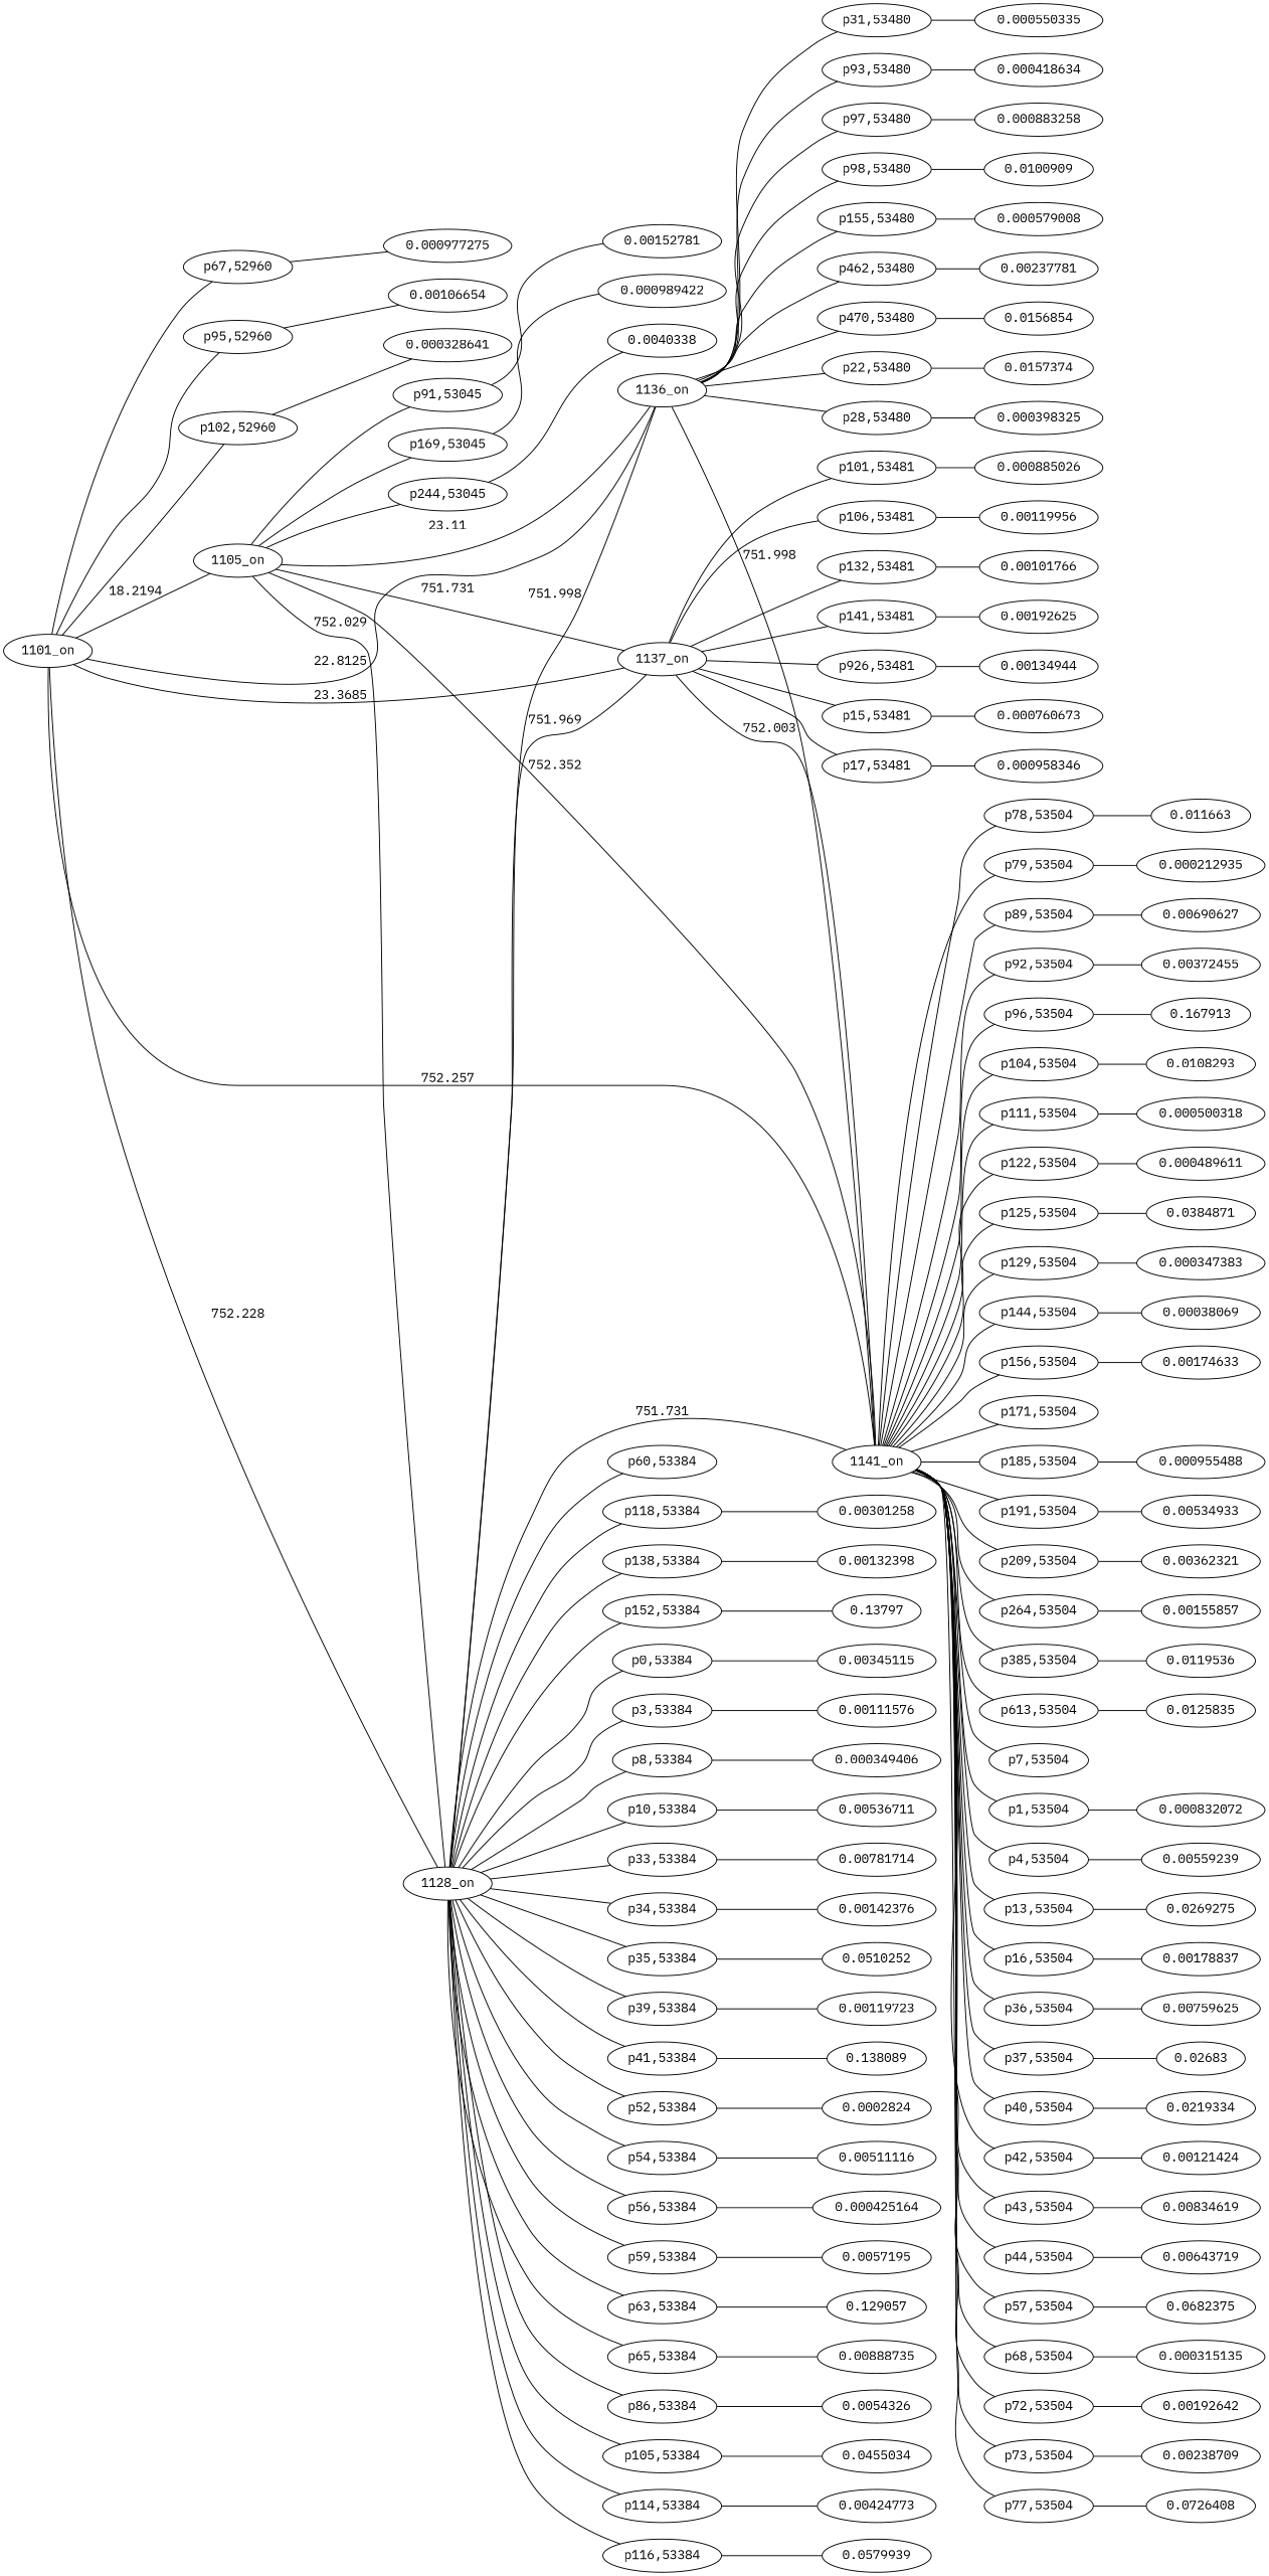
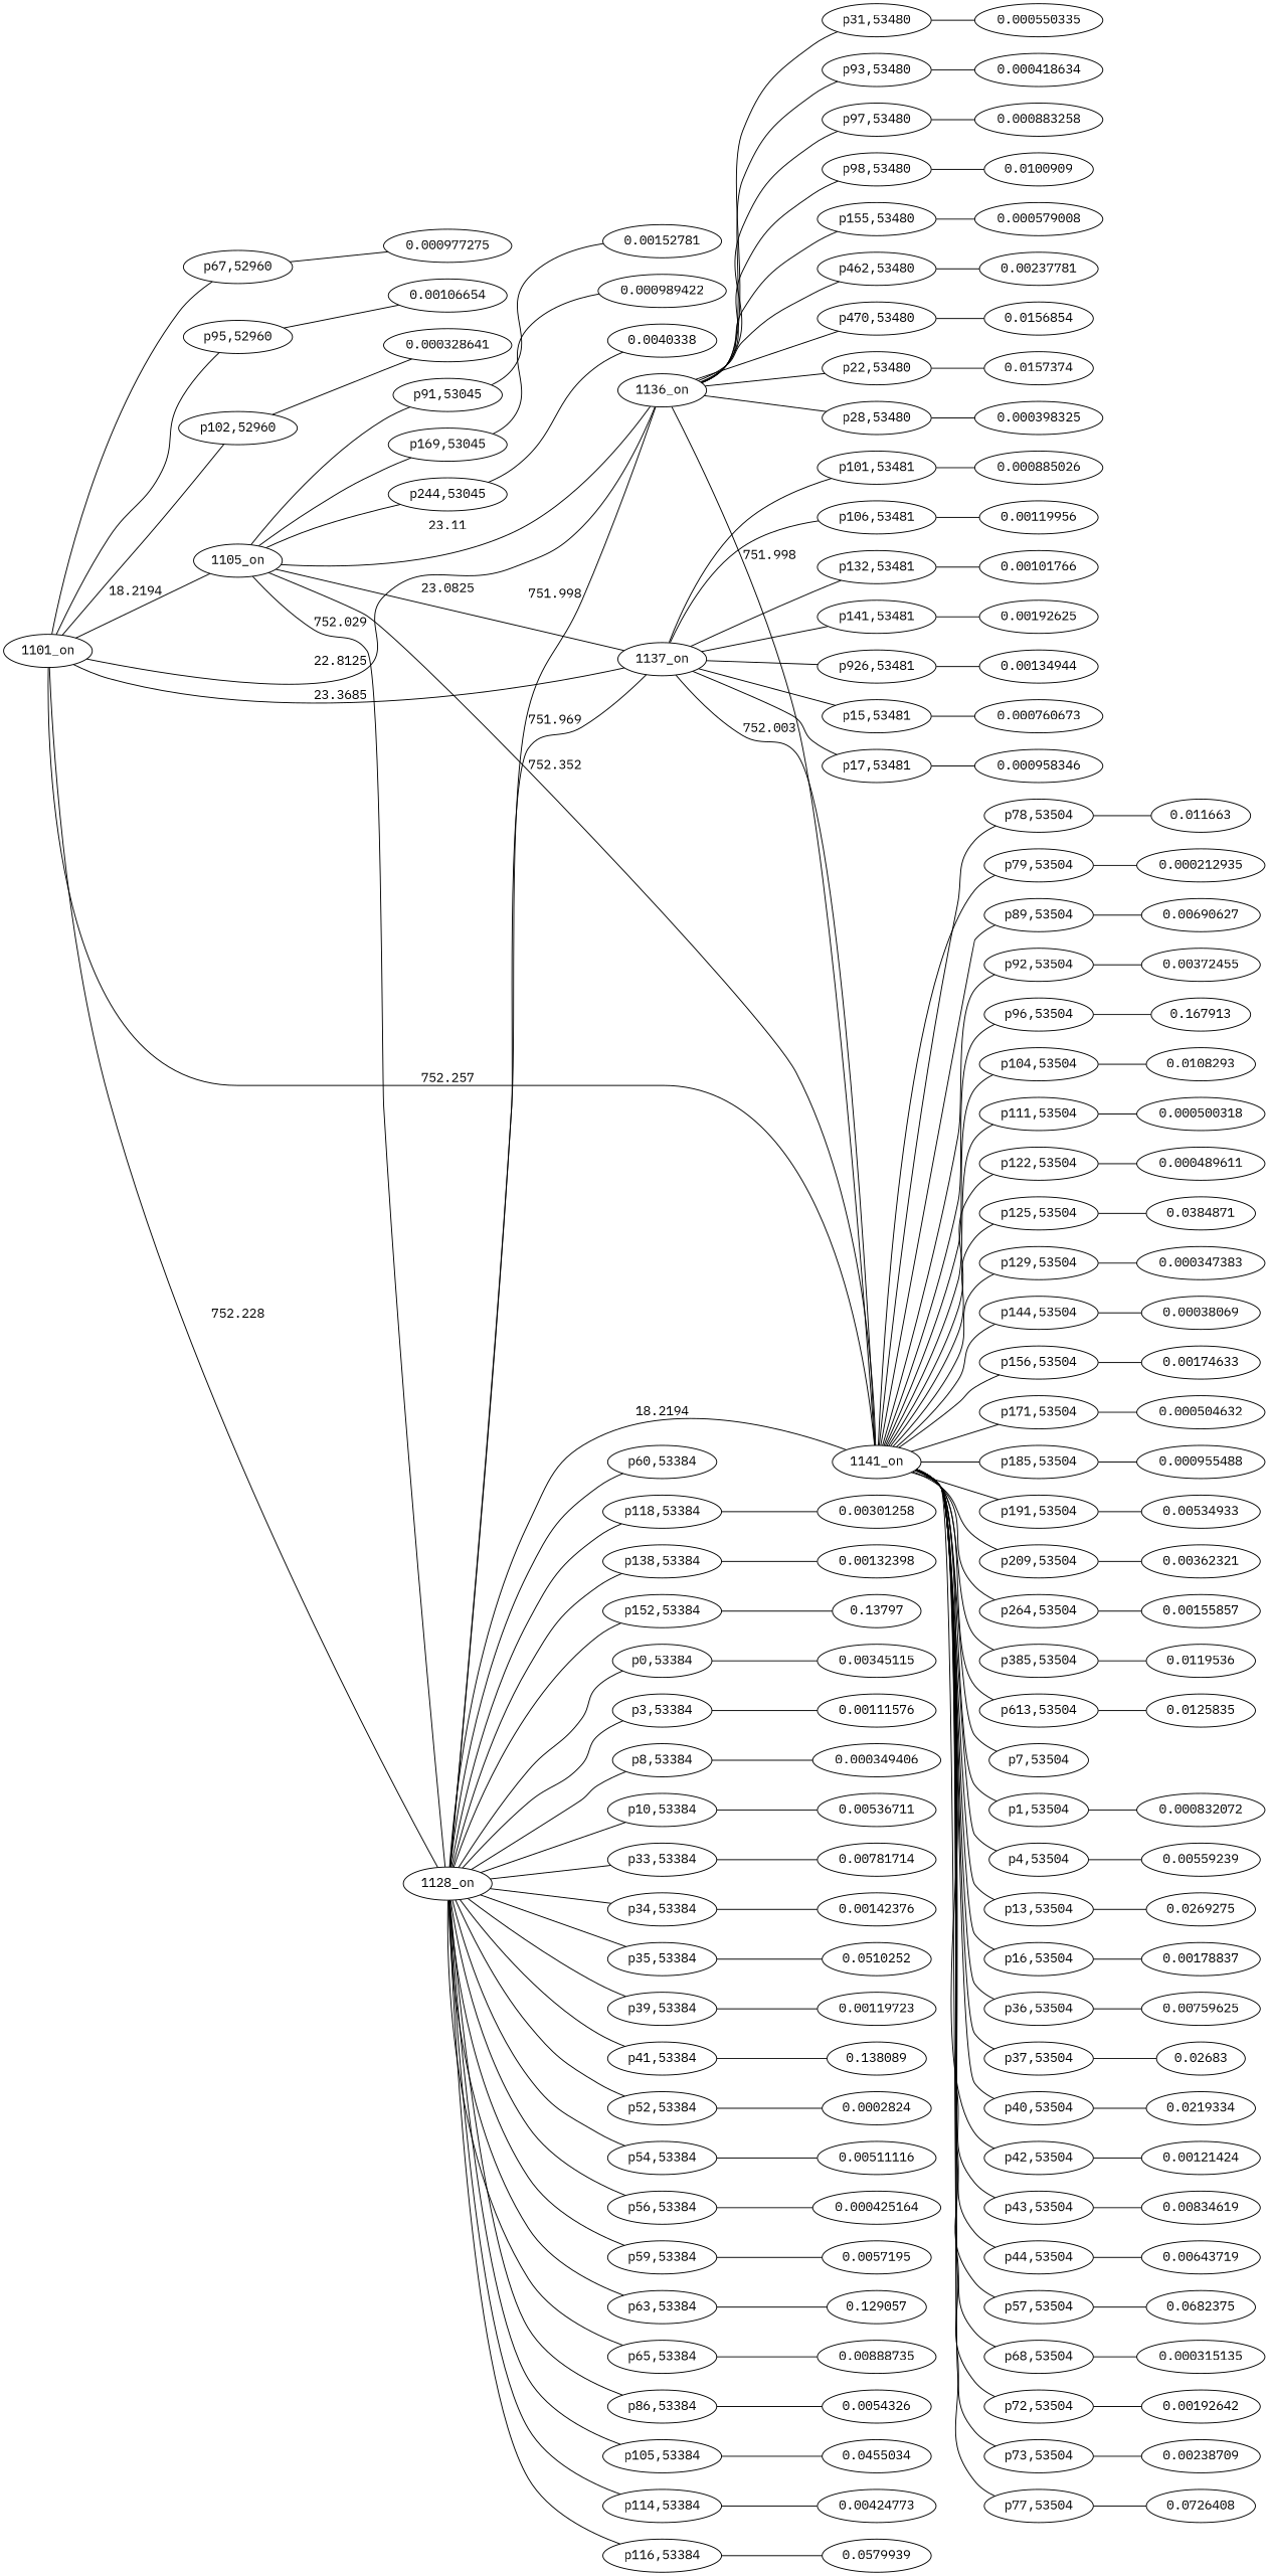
  graph {
    fontname="IBM Plex Mono"
    rankdir=LR
    node [fontname="IBM Plex Mono"]
    edge [fontname="IBM Plex Mono"]
    n1 [label=0.00345115]
    "p0,53384"
    n3 [label=0.000832072]
    "p1,53504"
    n5 [label=0.00111576]
    "p3,53384"
    n7 [label=0.00559239]
    "p4,53504"
    n9 [label=0.000349406]
    "p8,53384"
    n11 [label=0.00536711]
    "p10,53384"
    n13 [label=0.0269275]
    "p13,53504"
    n15 [label=0.000760673]
    "p15,53481"
    n17 [label=0.00178837]
    "p16,53504"
    n19 [label=0.000958346]
    "p17,53481"
    n21 [label=0.0157374]
    "p22,53480"
    n23 [label=0.000398325]
    "p28,53480"
    n25 [label=0.000550335]
    "p31,53480"
    n27 [label=0.00781714]
    "p33,53384"
    n29 [label=0.00142376]
    "p34,53384"
    n31 [label=0.0510252]
    "p35,53384"
    n33 [label=0.00759625]
    "p36,53504"
    n35 [label=0.02683]
    "p37,53504"
    n37 [label=0.00119723]
    "p39,53384"
    n39 [label=0.0219334]
    "p40,53504"
    n41 [label=0.138089]
    "p41,53384"
    n43 [label=0.00121424]
    "p42,53504"
    n45 [label=0.00834619]
    "p43,53504"
    n47 [label=0.00643719]
    "p44,53504"
    n49 [label=0.0002824]
    "p52,53384"
    n51 [label=0.00511116]
    "p54,53384"
    n53 [label=0.000425164]
    "p56,53384"
    n55 [label=0.0682375]
    "p57,53504"
    n57 [label=0.0057195]
    "p59,53384"
    n59 [label=0.129057]
    "p63,53384"
    n61 [label=0.00888735]
    "p65,53384"
    n63 [label=0.000977275]
    "p67,52960"
    n65 [label=0.000315135]
    "p68,53504"
    n67 [label=0.00192642]
    "p72,53504"
    n69 [label=0.00238709]
    "p73,53504"
    n71 [label=0.0726408]
    "p77,53504"
    n73 [label=0.011663]
    "p78,53504"
    n75 [label=0.000212935]
    "p79,53504"
    n77 [label=0.0054326]
    "p86,53384"
    n79 [label=0.00690627]
    "p89,53504"
    n81 [label=0.00152781]
    "p91,53045"
    n83 [label=0.00372455]
    "p92,53504"
    n85 [label=0.000418634]
    "p93,53480"
    n87 [label=0.00106654]
    "p95,52960"
    n89 [label=0.167913]
    "p96,53504"
    n91 [label=0.000883258]
    "p97,53480"
    n93 [label=0.0100909]
    "p98,53480"
    n95 [label=0.000885026]
    "p101,53481"
    n97 [label=0.000328641]
    "p102,52960"
    n99 [label=0.0108293]
    "p104,53504"
    n101 [label=0.0455034]
    "p105,53384"
    n103 [label=0.00119956]
    "p106,53481"
    n105 [label=0.000500318]
    "p111,53504"
    n107 [label=0.00424773]
    "p114,53384"
    n109 [label=0.0579939]
    "p116,53384"
    n111 [label=0.00301258]
    "p118,53384"
    n113 [label=0.000489611]
    "p122,53504"
    n115 [label=0.0384871]
    "p125,53504"
    n117 [label=0.000347383]
    "p129,53504"
    n119 [label=0.00101766]
    "p132,53481"
    n121 [label=0.00132398]
    "p138,53384"
    n123 [label=0.00192625]
    "p141,53481"
    n125 [label=0.00038069]
    "p144,53504"
    n127 [label=0.13797]
    "p152,53384"
    n129 [label=0.000579008]
    "p155,53480"
    n131 [label=0.00174633]
    "p156,53504"
    n133 [label=0.000989422]
    "p169,53045"
+   n135 [label=0.000504632]
    "p171,53504"
    n137 [label=0.000955488]
    "p185,53504"
    n139 [label=0.00534933]
    "p191,53504"
    n141 [label=0.00362321]
    "p209,53504"
    n143 [label=0.0040338]
    "p244,53045"
    n145 [label=0.00155857]
    "p264,53504"
    n147 [label=0.0119536]
    "p385,53504"
    n149 [label=0.00237781]
    "p462,53480"
    n151 [label=0.0156854]
    "p470,53480"
    n153 [label=0.0125835]
    "p613,53504"
    n155 [label=0.00134944]
    "p926,53481"
    "1101_on"
    "1105_on"
    "1128_on"
    "1136_on"
    "1137_on"
    "1141_on"
    "p60,53384"
    "p7,53504"
    "p0,53384" -- n1
    "p1,53504" -- n3
    "p3,53384" -- n5
    "p4,53504" -- n7
    "p8,53384" -- n9
    "p10,53384" -- n11
    "p13,53504" -- n13
    "p15,53481" -- n15
    "p16,53504" -- n17
    "p17,53481" -- n19
    "p22,53480" -- n21
    "p28,53480" -- n23
    "p31,53480" -- n25
    "p33,53384" -- n27
    "p34,53384" -- n29
    "p35,53384" -- n31
    "p36,53504" -- n33
    "p37,53504" -- n35
    "p39,53384" -- n37
    "p40,53504" -- n39
    "p41,53384" -- n41
    "p42,53504" -- n43
    "p43,53504" -- n45
    "p44,53504" -- n47
    "p52,53384" -- n49
    "p54,53384" -- n51
    "p56,53384" -- n53
    "p57,53504" -- n55
    "p59,53384" -- n57
    "p63,53384" -- n59
    "p65,53384" -- n61
    "p67,52960" -- n63
    "p68,53504" -- n65
    "p72,53504" -- n67
    "p73,53504" -- n69
    "p77,53504" -- n71
    "p78,53504" -- n73
    "p79,53504" -- n75
    "p86,53384" -- n77
    "p89,53504" -- n79
    "p91,53045" -- n81
    "p92,53504" -- n83
    "p93,53480" -- n85
    "p95,52960" -- n87
    "p96,53504" -- n89
    "p97,53480" -- n91
    "p98,53480" -- n93
    "p101,53481" -- n95
    "p102,52960" -- n97
    "p104,53504" -- n99
    "p105,53384" -- n101
    "p106,53481" -- n103
    "p111,53504" -- n105
    "p114,53384" -- n107
    "p116,53384" -- n109
    "p118,53384" -- n111
    "p122,53504" -- n113
    "p125,53504" -- n115
    "p129,53504" -- n117
    "p132,53481" -- n119
    "p138,53384" -- n121
    "p141,53481" -- n123
    "p144,53504" -- n125
    "p152,53384" -- n127
    "p155,53480" -- n129
    "p156,53504" -- n131
    "p169,53045" -- n133
+   "p171,53504" -- n135
    "p185,53504" -- n137
    "p191,53504" -- n139
    "p209,53504" -- n141
    "p244,53045" -- n143
    "p264,53504" -- n145
    "p385,53504" -- n147
    "p462,53480" -- n149
    "p470,53480" -- n151
    "p613,53504" -- n153
    "p926,53481" -- n155
    "1101_on" -- "p67,52960"
    "1101_on" -- "p95,52960"
    "1101_on" -- "p102,52960"
    "1101_on" -- "1105_on" [label=18.2194]
    "1101_on" -- "1128_on" [label=752.228]
    "1101_on" -- "1136_on" [label=22.8125]
    "1101_on" -- "1137_on" [label=23.3685]
    "1101_on" -- "1141_on" [label=752.257]
    "1105_on" -- "p91,53045"
    "1105_on" -- "p169,53045"
    "1105_on" -- "p244,53045"
    "1105_on" -- "1128_on" [label=752.029]
    "1105_on" -- "1136_on" [label=23.11]
-   "1105_on" -- "1137_on" [label=751.731]
+   "1105_on" -- "1137_on" [label=23.0825]
    "1105_on" -- "1141_on" [label=752.352]
    "1128_on" -- "p0,53384"
    "1128_on" -- "p3,53384"
    "1128_on" -- "p8,53384"
    "1128_on" -- "p10,53384"
    "1128_on" -- "p33,53384"
    "1128_on" -- "p34,53384"
    "1128_on" -- "p35,53384"
    "1128_on" -- "p39,53384"
    "1128_on" -- "p41,53384"
    "1128_on" -- "p52,53384"
    "1128_on" -- "p54,53384"
    "1128_on" -- "p56,53384"
    "1128_on" -- "p59,53384"
    "1128_on" -- "p63,53384"
    "1128_on" -- "p65,53384"
    "1128_on" -- "p86,53384"
    "1128_on" -- "p105,53384"
    "1128_on" -- "p114,53384"
    "1128_on" -- "p116,53384"
    "1128_on" -- "p118,53384"
    "1128_on" -- "p138,53384"
    "1128_on" -- "p152,53384"
    "1128_on" -- "1136_on" [label=751.998]
    "1128_on" -- "1137_on" [label=751.969]
-   "1128_on" -- "1141_on" [label=751.731]
+   "1128_on" -- "1141_on" [label=18.2194]
    "1128_on" -- "p60,53384"
    "1136_on" -- "p22,53480"
    "1136_on" -- "p28,53480"
    "1136_on" -- "p31,53480"
    "1136_on" -- "p93,53480"
    "1136_on" -- "p97,53480"
    "1136_on" -- "p98,53480"
    "1136_on" -- "p155,53480"
    "1136_on" -- "p462,53480"
    "1136_on" -- "p470,53480"
    "1136_on" -- "1141_on" [label=751.998]
    "1137_on" -- "p15,53481"
    "1137_on" -- "p17,53481"
    "1137_on" -- "p101,53481"
    "1137_on" -- "p106,53481"
    "1137_on" -- "p132,53481"
    "1137_on" -- "p141,53481"
    "1137_on" -- "p926,53481"
    "1137_on" -- "1141_on" [label=752.003]
    "1141_on" -- "p1,53504"
    "1141_on" -- "p4,53504"
    "1141_on" -- "p13,53504"
    "1141_on" -- "p16,53504"
    "1141_on" -- "p36,53504"
    "1141_on" -- "p37,53504"
    "1141_on" -- "p40,53504"
    "1141_on" -- "p42,53504"
    "1141_on" -- "p43,53504"
    "1141_on" -- "p44,53504"
    "1141_on" -- "p57,53504"
    "1141_on" -- "p68,53504"
    "1141_on" -- "p72,53504"
    "1141_on" -- "p73,53504"
    "1141_on" -- "p77,53504"
    "1141_on" -- "p78,53504"
    "1141_on" -- "p79,53504"
    "1141_on" -- "p89,53504"
    "1141_on" -- "p92,53504"
    "1141_on" -- "p96,53504"
    "1141_on" -- "p104,53504"
    "1141_on" -- "p111,53504"
    "1141_on" -- "p122,53504"
    "1141_on" -- "p125,53504"
    "1141_on" -- "p129,53504"
    "1141_on" -- "p144,53504"
    "1141_on" -- "p156,53504"
    "1141_on" -- "p171,53504"
    "1141_on" -- "p185,53504"
    "1141_on" -- "p191,53504"
    "1141_on" -- "p209,53504"
    "1141_on" -- "p264,53504"
    "1141_on" -- "p385,53504"
    "1141_on" -- "p613,53504"
    "1141_on" -- "p7,53504"
  }
